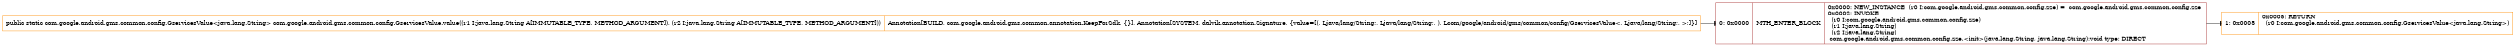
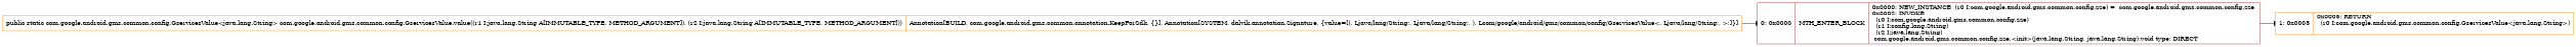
  digraph {
    rankdir=LR
    node [shape=record color=darkorange]
    edge [arrowhead=tee]
-   n1 [label="{0\:\ 0x0000|MTH_ENTER_BLOCK\l|0x0000: NEW_INSTANCE  (r0 I:com.google.android.gms.common.config.zze) =  com.google.android.gms.common.config.zze \l0x0002: INVOKE  \l  (r0 I:com.google.android.gms.common.config.zze)\l  (r1 I:java.lang.String)\l  (r2 I:java.lang.String)\l com.google.android.gms.common.config.zze.\<init\>(java.lang.String, java.lang.String):void type: DIRECT \l}" color=brown]
+   n1 [label="{0\:\ 0x0000|MTH_ENTER_BLOCK\l|0x0000: NEW_INSTANCE  (r0 I:com.google.android.gms.common.config.zze) =  com.google.android.gms.common.config.zze \l0x0002: INVOKE  \l  (r0 I:com.google.android.gms.common.config.zze)\l  (r1 I:config.lang.String)\l  (r2 I:java.lang.String)\l com.google.android.gms.common.config.zze.\<init\>(java.lang.String, java.lang.String):void type: DIRECT \l}" color=brown]
    n2 [label="{1\:\ 0x0005|0x0005: RETURN  \l  (r0 I:com.google.android.gms.common.config.GservicesValue\<java.lang.String\>)\l \l}"]
    n3 [label="{public static com.google.android.gms.common.config.GservicesValue\<java.lang.String\> com.google.android.gms.common.config.GservicesValue.value((r1 I:java.lang.String A[IMMUTABLE_TYPE, METHOD_ARGUMENT]), (r2 I:java.lang.String A[IMMUTABLE_TYPE, METHOD_ARGUMENT]))  | Annotation[BUILD, com.google.android.gms.common.annotation.KeepForSdk, \{\}], Annotation[SYSTEM, dalvik.annotation.Signature, \{value=[(, Ljava\/lang\/String;, Ljava\/lang\/String;, ), Lcom\/google\/android\/gms\/common\/config\/GservicesValue\<, Ljava\/lang\/String;, \>;]\}]\l}"]
    n1 -> n2
    n3 -> n1
  }
